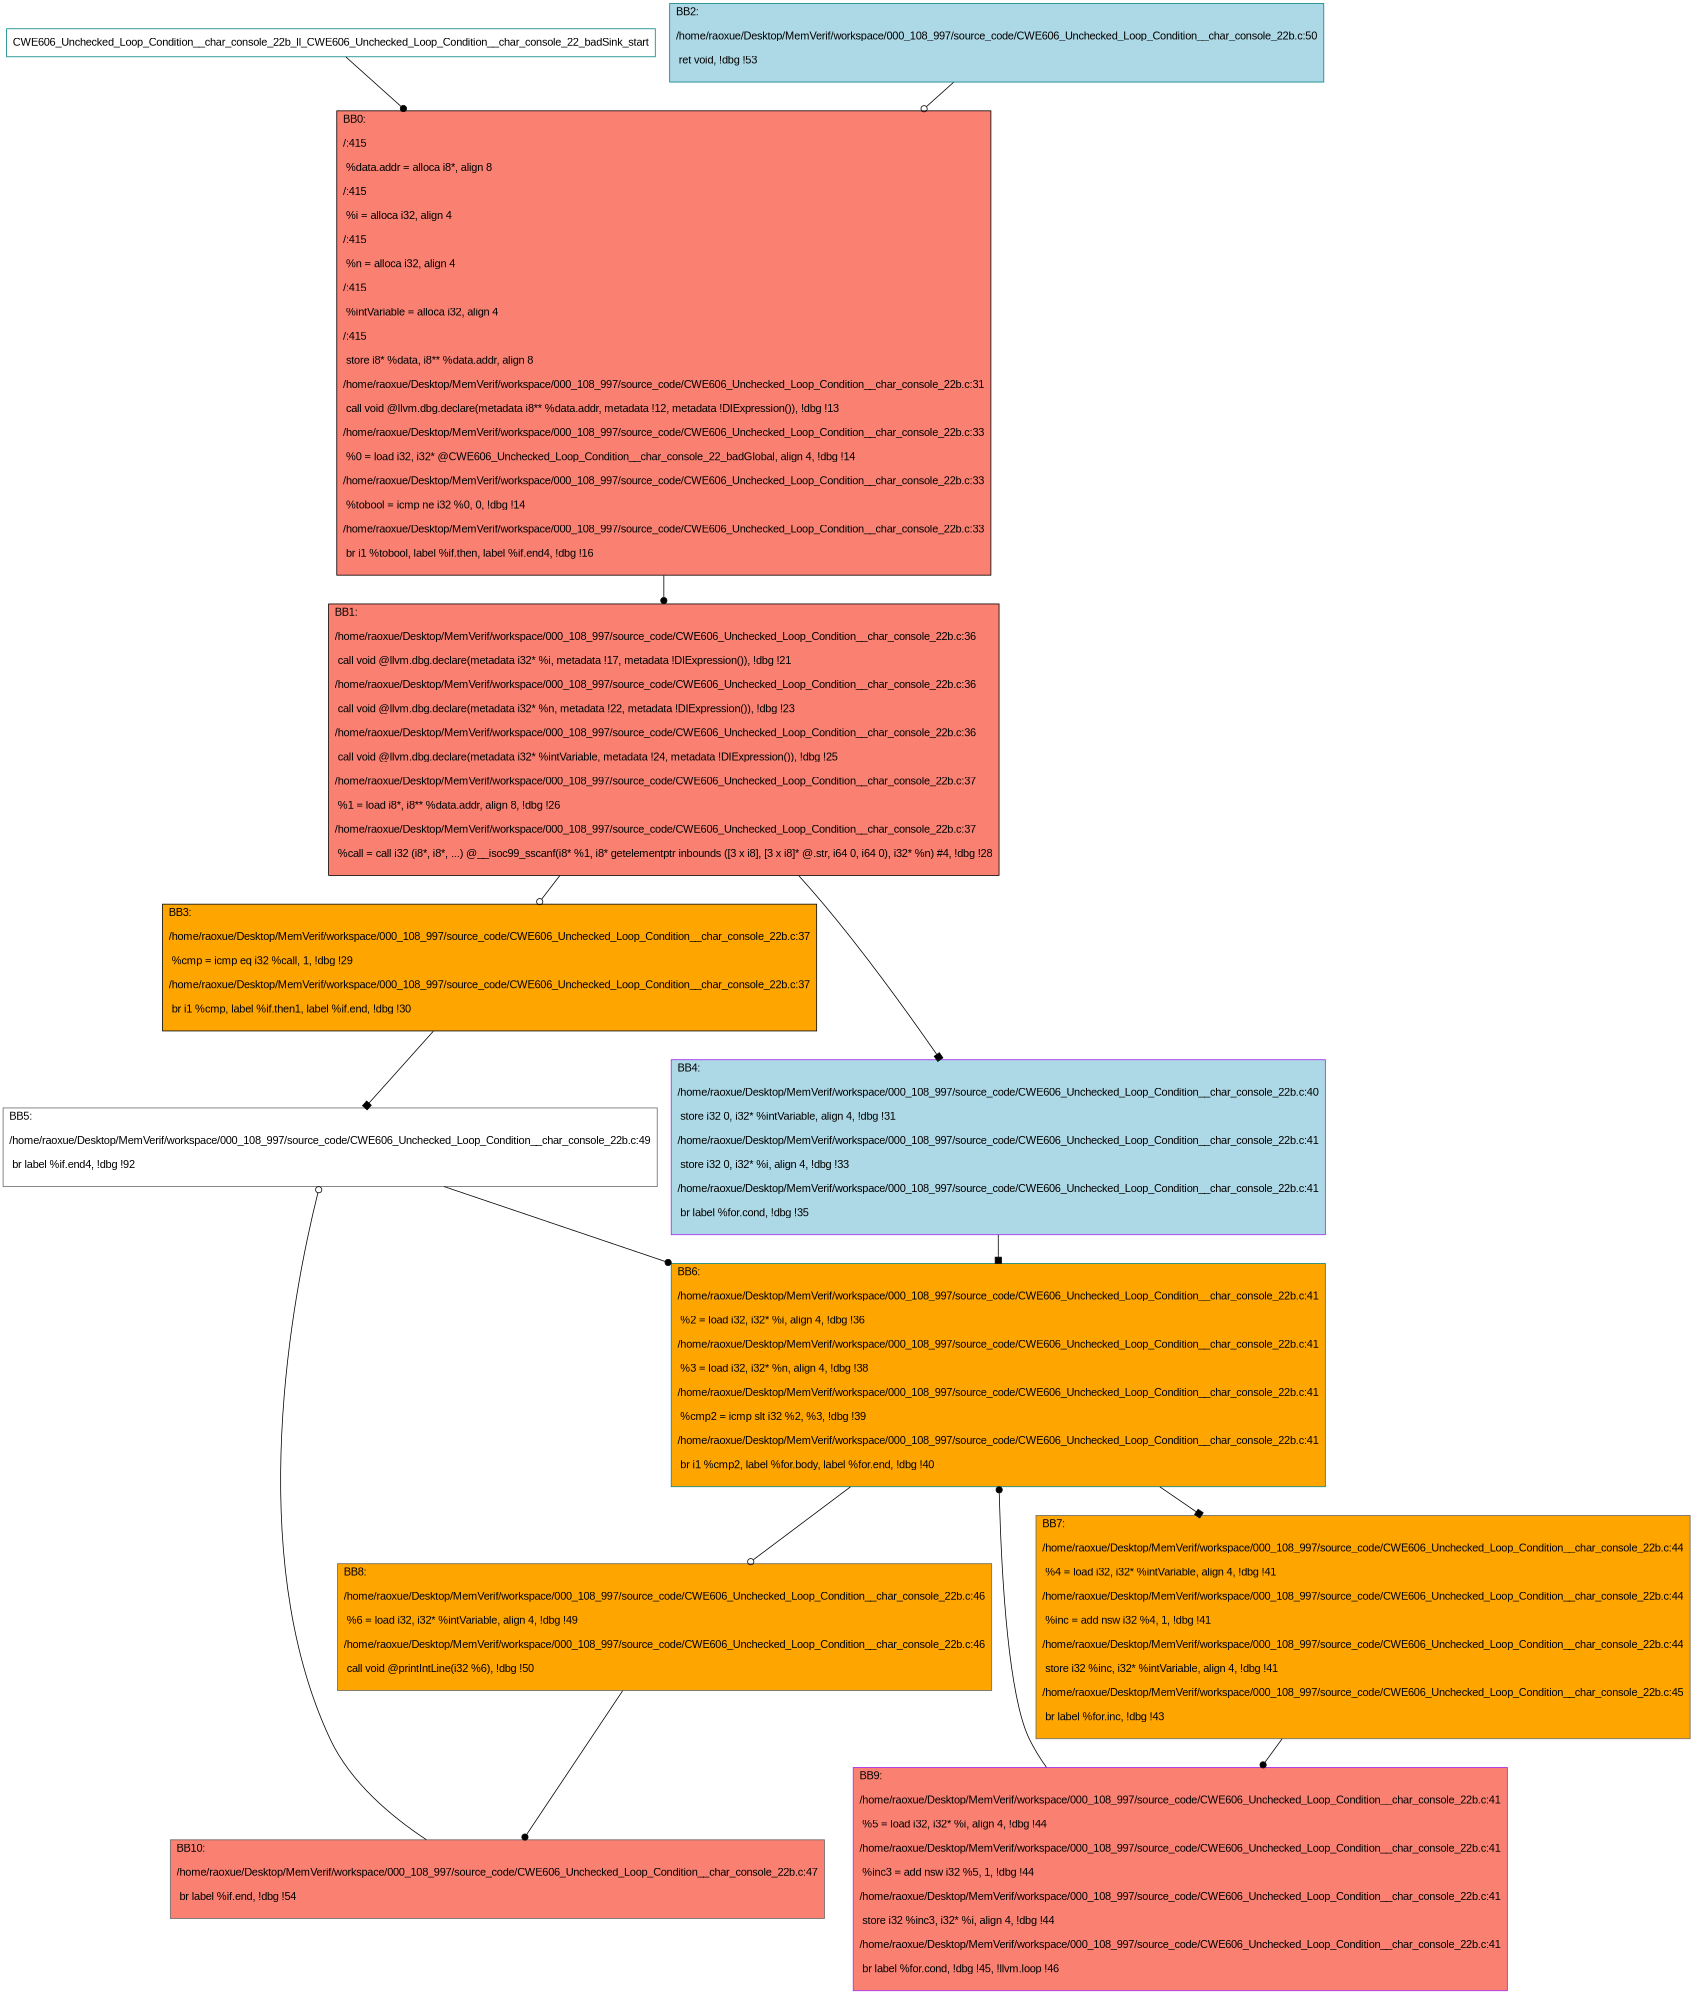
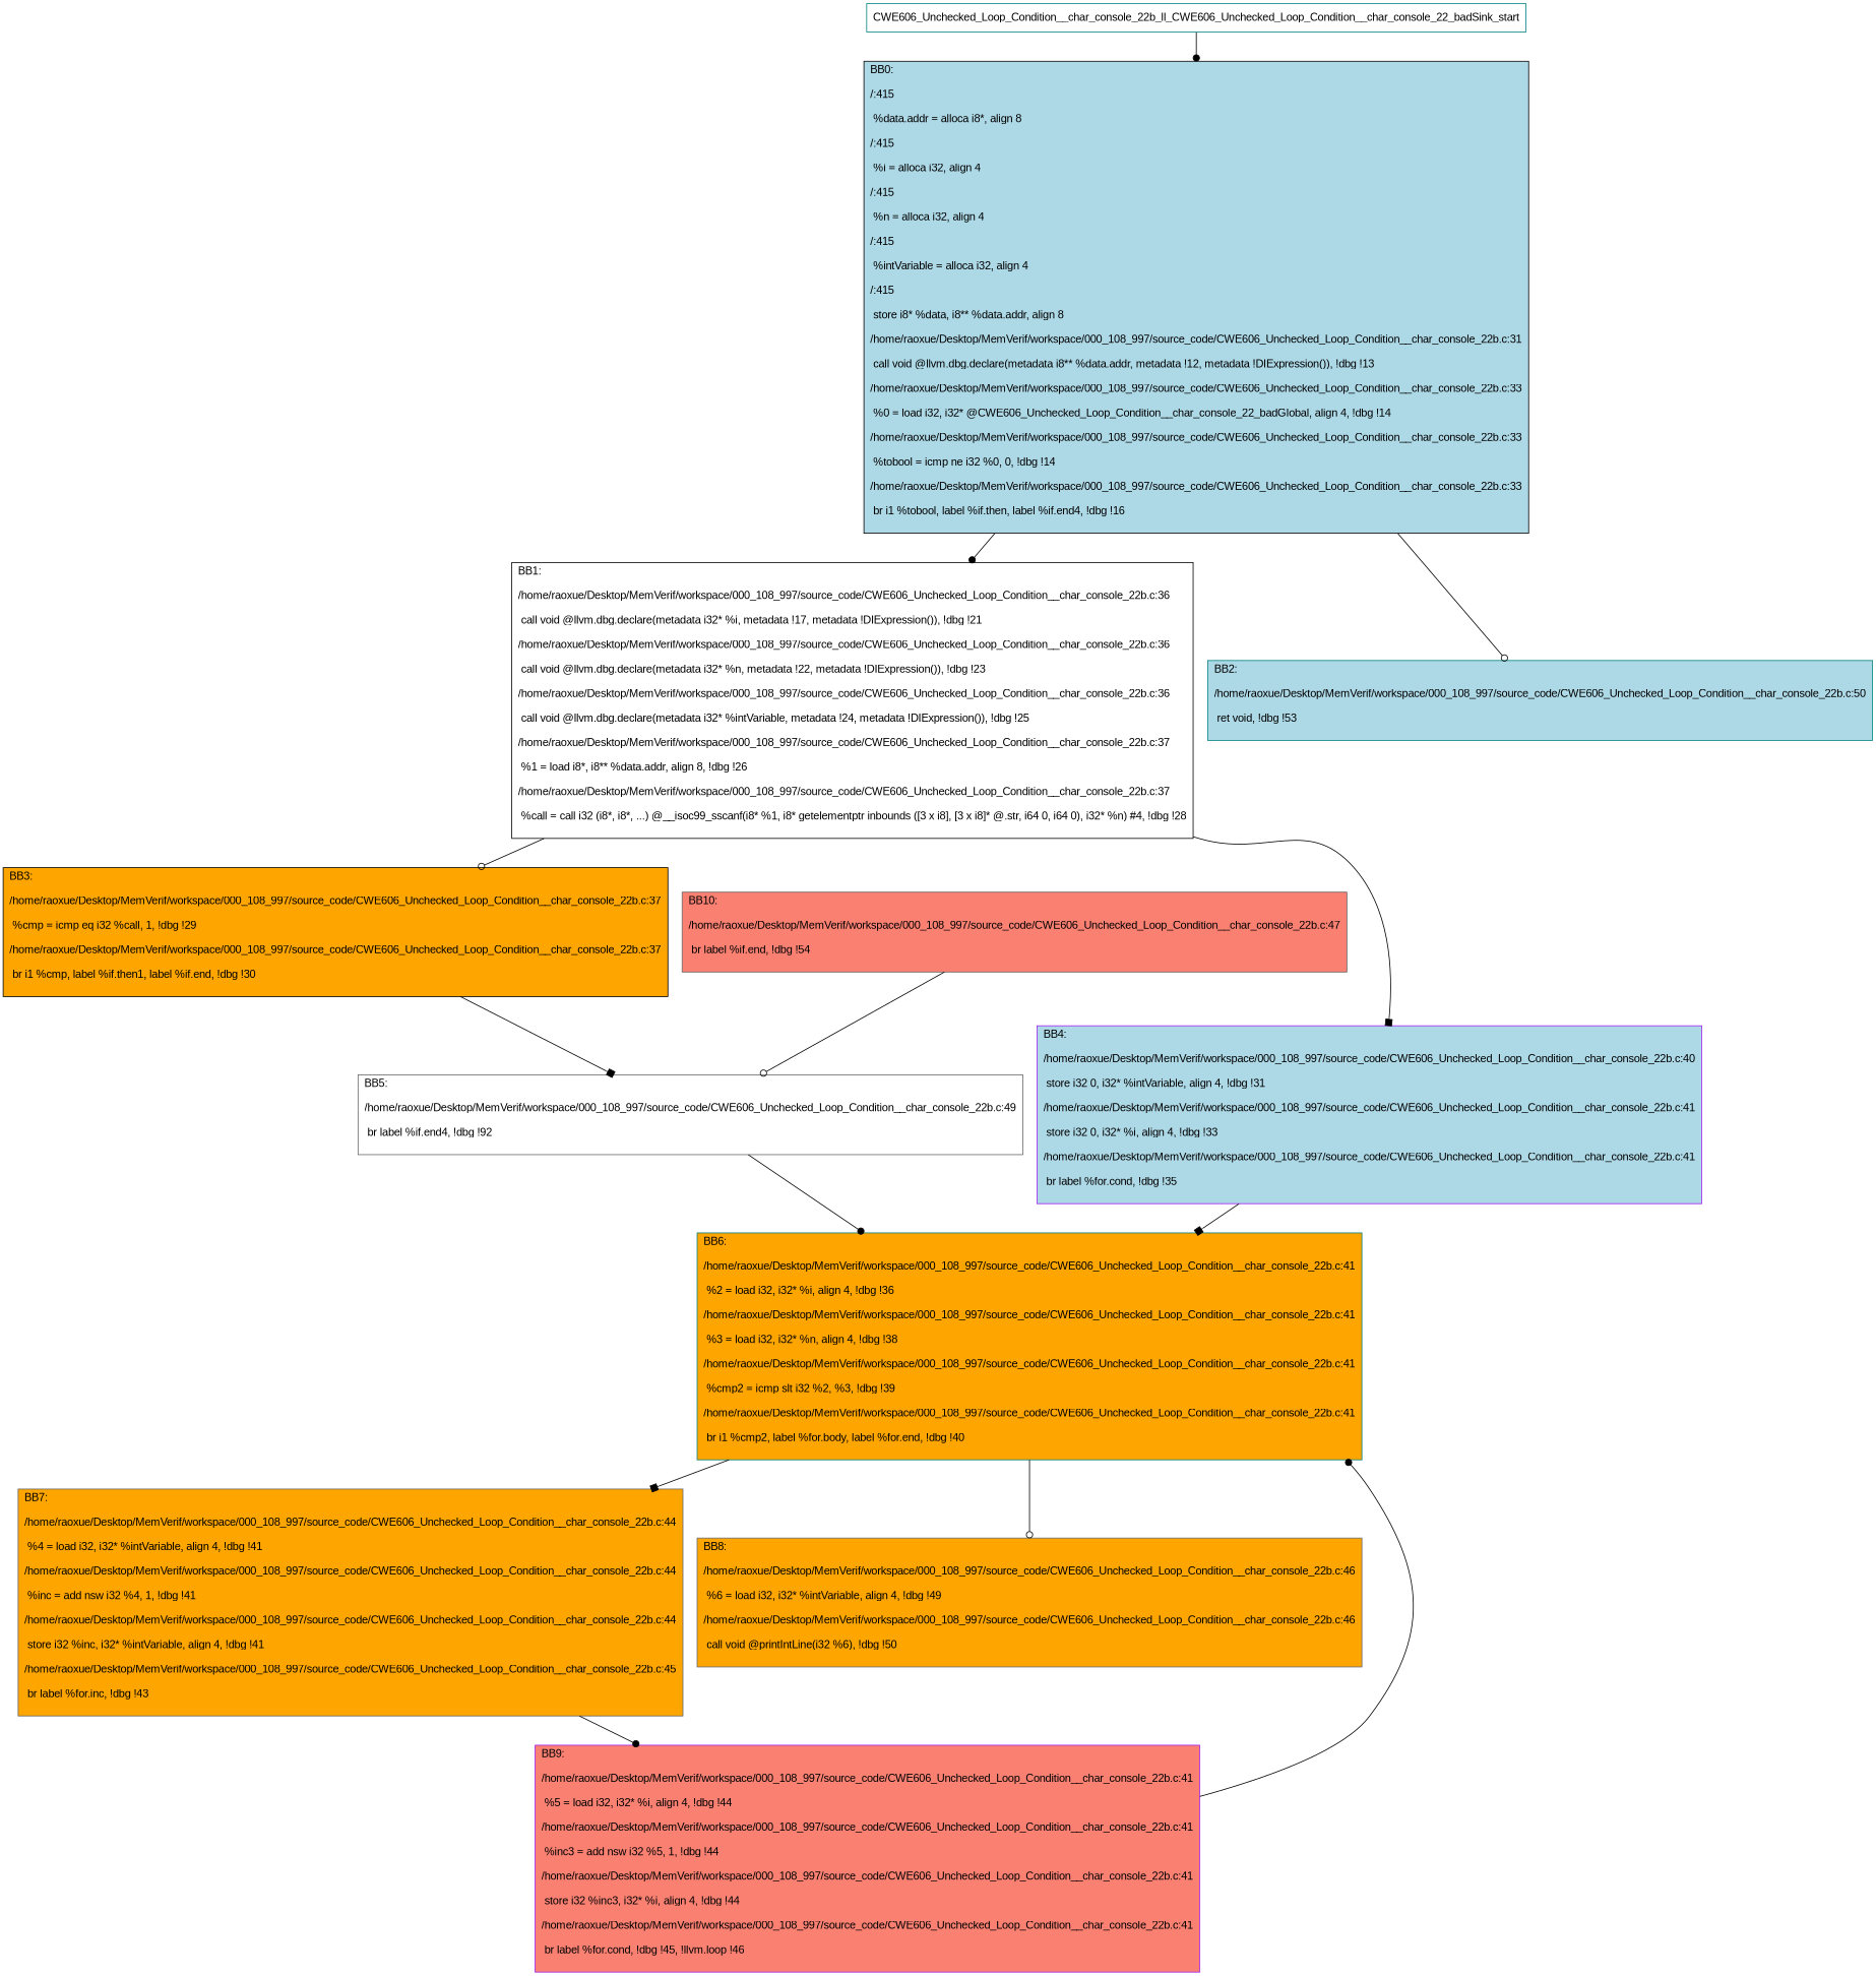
  digraph {
    fontname="Liberation Sans"
    node [color=gray40 fillcolor=orange fontname="Liberation Sans" shape=record style=filled]
    edge [arrowhead=dot fontname="Liberation Sans"]
    n1 [color=teal fillcolor=white label="{CWE606_Unchecked_Loop_Condition__char_console_22b_ll_CWE606_Unchecked_Loop_Condition__char_console_22_badSink_start}"]
-   n2 [color=black fillcolor=salmon label="{BB0:\l\l/:415\l\n  %data.addr = alloca i8*, align 8\l\n/:415\l\n  %i = alloca i32, align 4\l\n/:415\l\n  %n = alloca i32, align 4\l\n/:415\l\n  %intVariable = alloca i32, align 4\l\n/:415\l\n  store i8* %data, i8** %data.addr, align 8\l\n/home/raoxue/Desktop/MemVerif/workspace/000_108_997/source_code/CWE606_Unchecked_Loop_Condition__char_console_22b.c:31\l\n  call void @llvm.dbg.declare(metadata i8** %data.addr, metadata !12, metadata !DIExpression()), !dbg !13\l\n/home/raoxue/Desktop/MemVerif/workspace/000_108_997/source_code/CWE606_Unchecked_Loop_Condition__char_console_22b.c:33\l\n  %0 = load i32, i32* @CWE606_Unchecked_Loop_Condition__char_console_22_badGlobal, align 4, !dbg !14\l\n/home/raoxue/Desktop/MemVerif/workspace/000_108_997/source_code/CWE606_Unchecked_Loop_Condition__char_console_22b.c:33\l\n  %tobool = icmp ne i32 %0, 0, !dbg !14\l\n/home/raoxue/Desktop/MemVerif/workspace/000_108_997/source_code/CWE606_Unchecked_Loop_Condition__char_console_22b.c:33\l\n  br i1 %tobool, label %if.then, label %if.end4, !dbg !16\l\n}"]
-   n3 [color=black fillcolor=salmon label="{BB1:\l\l/home/raoxue/Desktop/MemVerif/workspace/000_108_997/source_code/CWE606_Unchecked_Loop_Condition__char_console_22b.c:36\l\n  call void @llvm.dbg.declare(metadata i32* %i, metadata !17, metadata !DIExpression()), !dbg !21\l\n/home/raoxue/Desktop/MemVerif/workspace/000_108_997/source_code/CWE606_Unchecked_Loop_Condition__char_console_22b.c:36\l\n  call void @llvm.dbg.declare(metadata i32* %n, metadata !22, metadata !DIExpression()), !dbg !23\l\n/home/raoxue/Desktop/MemVerif/workspace/000_108_997/source_code/CWE606_Unchecked_Loop_Condition__char_console_22b.c:36\l\n  call void @llvm.dbg.declare(metadata i32* %intVariable, metadata !24, metadata !DIExpression()), !dbg !25\l\n/home/raoxue/Desktop/MemVerif/workspace/000_108_997/source_code/CWE606_Unchecked_Loop_Condition__char_console_22b.c:37\l\n  %1 = load i8*, i8** %data.addr, align 8, !dbg !26\l\n/home/raoxue/Desktop/MemVerif/workspace/000_108_997/source_code/CWE606_Unchecked_Loop_Condition__char_console_22b.c:37\l\n  %call = call i32 (i8*, i8*, ...) @__isoc99_sscanf(i8* %1, i8* getelementptr inbounds ([3 x i8], [3 x i8]* @.str, i64 0, i64 0), i32* %n) #4, !dbg !28\l\n}"]
+   n2 [color=black fillcolor=lightblue label="{BB0:\l\l/:415\l\n  %data.addr = alloca i8*, align 8\l\n/:415\l\n  %i = alloca i32, align 4\l\n/:415\l\n  %n = alloca i32, align 4\l\n/:415\l\n  %intVariable = alloca i32, align 4\l\n/:415\l\n  store i8* %data, i8** %data.addr, align 8\l\n/home/raoxue/Desktop/MemVerif/workspace/000_108_997/source_code/CWE606_Unchecked_Loop_Condition__char_console_22b.c:31\l\n  call void @llvm.dbg.declare(metadata i8** %data.addr, metadata !12, metadata !DIExpression()), !dbg !13\l\n/home/raoxue/Desktop/MemVerif/workspace/000_108_997/source_code/CWE606_Unchecked_Loop_Condition__char_console_22b.c:33\l\n  %0 = load i32, i32* @CWE606_Unchecked_Loop_Condition__char_console_22_badGlobal, align 4, !dbg !14\l\n/home/raoxue/Desktop/MemVerif/workspace/000_108_997/source_code/CWE606_Unchecked_Loop_Condition__char_console_22b.c:33\l\n  %tobool = icmp ne i32 %0, 0, !dbg !14\l\n/home/raoxue/Desktop/MemVerif/workspace/000_108_997/source_code/CWE606_Unchecked_Loop_Condition__char_console_22b.c:33\l\n  br i1 %tobool, label %if.then, label %if.end4, !dbg !16\l\n}"]
+   n3 [color=black fillcolor=white label="{BB1:\l\l/home/raoxue/Desktop/MemVerif/workspace/000_108_997/source_code/CWE606_Unchecked_Loop_Condition__char_console_22b.c:36\l\n  call void @llvm.dbg.declare(metadata i32* %i, metadata !17, metadata !DIExpression()), !dbg !21\l\n/home/raoxue/Desktop/MemVerif/workspace/000_108_997/source_code/CWE606_Unchecked_Loop_Condition__char_console_22b.c:36\l\n  call void @llvm.dbg.declare(metadata i32* %n, metadata !22, metadata !DIExpression()), !dbg !23\l\n/home/raoxue/Desktop/MemVerif/workspace/000_108_997/source_code/CWE606_Unchecked_Loop_Condition__char_console_22b.c:36\l\n  call void @llvm.dbg.declare(metadata i32* %intVariable, metadata !24, metadata !DIExpression()), !dbg !25\l\n/home/raoxue/Desktop/MemVerif/workspace/000_108_997/source_code/CWE606_Unchecked_Loop_Condition__char_console_22b.c:37\l\n  %1 = load i8*, i8** %data.addr, align 8, !dbg !26\l\n/home/raoxue/Desktop/MemVerif/workspace/000_108_997/source_code/CWE606_Unchecked_Loop_Condition__char_console_22b.c:37\l\n  %call = call i32 (i8*, i8*, ...) @__isoc99_sscanf(i8* %1, i8* getelementptr inbounds ([3 x i8], [3 x i8]* @.str, i64 0, i64 0), i32* %n) #4, !dbg !28\l\n}"]
    n4 [color=teal fillcolor=lightblue label="{BB2:\l\l/home/raoxue/Desktop/MemVerif/workspace/000_108_997/source_code/CWE606_Unchecked_Loop_Condition__char_console_22b.c:50\l\n  ret void, !dbg !53\l\n}"]
    n5 [color=black label="{BB3:\l\l/home/raoxue/Desktop/MemVerif/workspace/000_108_997/source_code/CWE606_Unchecked_Loop_Condition__char_console_22b.c:37\l\n  %cmp = icmp eq i32 %call, 1, !dbg !29\l\n/home/raoxue/Desktop/MemVerif/workspace/000_108_997/source_code/CWE606_Unchecked_Loop_Condition__char_console_22b.c:37\l\n  br i1 %cmp, label %if.then1, label %if.end, !dbg !30\l\n}"]
    n6 [color=purple fillcolor=lightblue label="{BB4:\l\l/home/raoxue/Desktop/MemVerif/workspace/000_108_997/source_code/CWE606_Unchecked_Loop_Condition__char_console_22b.c:40\l\n  store i32 0, i32* %intVariable, align 4, !dbg !31\l\n/home/raoxue/Desktop/MemVerif/workspace/000_108_997/source_code/CWE606_Unchecked_Loop_Condition__char_console_22b.c:41\l\n  store i32 0, i32* %i, align 4, !dbg !33\l\n/home/raoxue/Desktop/MemVerif/workspace/000_108_997/source_code/CWE606_Unchecked_Loop_Condition__char_console_22b.c:41\l\n  br label %for.cond, !dbg !35\l\n}"]
    n7 [fillcolor=white label="{BB5:\l\l/home/raoxue/Desktop/MemVerif/workspace/000_108_997/source_code/CWE606_Unchecked_Loop_Condition__char_console_22b.c:49\l\n  br label %if.end4, !dbg !92\l\n}"]
    n8 [color=teal label="{BB6:\l\l/home/raoxue/Desktop/MemVerif/workspace/000_108_997/source_code/CWE606_Unchecked_Loop_Condition__char_console_22b.c:41\l\n  %2 = load i32, i32* %i, align 4, !dbg !36\l\n/home/raoxue/Desktop/MemVerif/workspace/000_108_997/source_code/CWE606_Unchecked_Loop_Condition__char_console_22b.c:41\l\n  %3 = load i32, i32* %n, align 4, !dbg !38\l\n/home/raoxue/Desktop/MemVerif/workspace/000_108_997/source_code/CWE606_Unchecked_Loop_Condition__char_console_22b.c:41\l\n  %cmp2 = icmp slt i32 %2, %3, !dbg !39\l\n/home/raoxue/Desktop/MemVerif/workspace/000_108_997/source_code/CWE606_Unchecked_Loop_Condition__char_console_22b.c:41\l\n  br i1 %cmp2, label %for.body, label %for.end, !dbg !40\l\n}"]
    n9 [label="{BB7:\l\l/home/raoxue/Desktop/MemVerif/workspace/000_108_997/source_code/CWE606_Unchecked_Loop_Condition__char_console_22b.c:44\l\n  %4 = load i32, i32* %intVariable, align 4, !dbg !41\l\n/home/raoxue/Desktop/MemVerif/workspace/000_108_997/source_code/CWE606_Unchecked_Loop_Condition__char_console_22b.c:44\l\n  %inc = add nsw i32 %4, 1, !dbg !41\l\n/home/raoxue/Desktop/MemVerif/workspace/000_108_997/source_code/CWE606_Unchecked_Loop_Condition__char_console_22b.c:44\l\n  store i32 %inc, i32* %intVariable, align 4, !dbg !41\l\n/home/raoxue/Desktop/MemVerif/workspace/000_108_997/source_code/CWE606_Unchecked_Loop_Condition__char_console_22b.c:45\l\n  br label %for.inc, !dbg !43\l\n}"]
    n10 [label="{BB8:\l\l/home/raoxue/Desktop/MemVerif/workspace/000_108_997/source_code/CWE606_Unchecked_Loop_Condition__char_console_22b.c:46\l\n  %6 = load i32, i32* %intVariable, align 4, !dbg !49\l\n/home/raoxue/Desktop/MemVerif/workspace/000_108_997/source_code/CWE606_Unchecked_Loop_Condition__char_console_22b.c:46\l\n  call void @printIntLine(i32 %6), !dbg !50\l\n}"]
    n11 [color=purple fillcolor=salmon label="{BB9:\l\l/home/raoxue/Desktop/MemVerif/workspace/000_108_997/source_code/CWE606_Unchecked_Loop_Condition__char_console_22b.c:41\l\n  %5 = load i32, i32* %i, align 4, !dbg !44\l\n/home/raoxue/Desktop/MemVerif/workspace/000_108_997/source_code/CWE606_Unchecked_Loop_Condition__char_console_22b.c:41\l\n  %inc3 = add nsw i32 %5, 1, !dbg !44\l\n/home/raoxue/Desktop/MemVerif/workspace/000_108_997/source_code/CWE606_Unchecked_Loop_Condition__char_console_22b.c:41\l\n  store i32 %inc3, i32* %i, align 4, !dbg !44\l\n/home/raoxue/Desktop/MemVerif/workspace/000_108_997/source_code/CWE606_Unchecked_Loop_Condition__char_console_22b.c:41\l\n  br label %for.cond, !dbg !45, !llvm.loop !46\l\n}"]
    n12 [fillcolor=salmon label="{BB10:\l\l/home/raoxue/Desktop/MemVerif/workspace/000_108_997/source_code/CWE606_Unchecked_Loop_Condition__char_console_22b.c:47\l\n  br label %if.end, !dbg !54\l\n}"]
    n1 -> n2
    n2 -> n3
-   n4 -> n2 [arrowhead=odot]
+   n2 -> n4 [arrowhead=odot]
    n3 -> n5 [arrowhead=odot]
    n3 -> n6 [arrowhead=box]
    n5 -> n7 [arrowhead=box]
    n6 -> n8 [arrowhead=box]
    n7 -> n8
    n8 -> n9 [arrowhead=box]
    n8 -> n10 [arrowhead=odot]
    n9 -> n11
-   n10 -> n12
    n11 -> n8
    n12 -> n7 [arrowhead=odot]
  }
